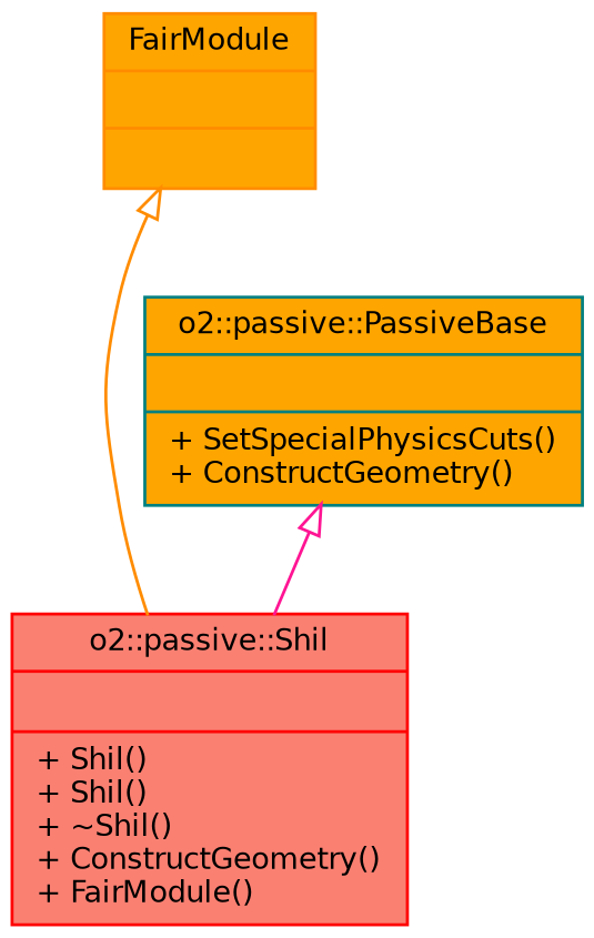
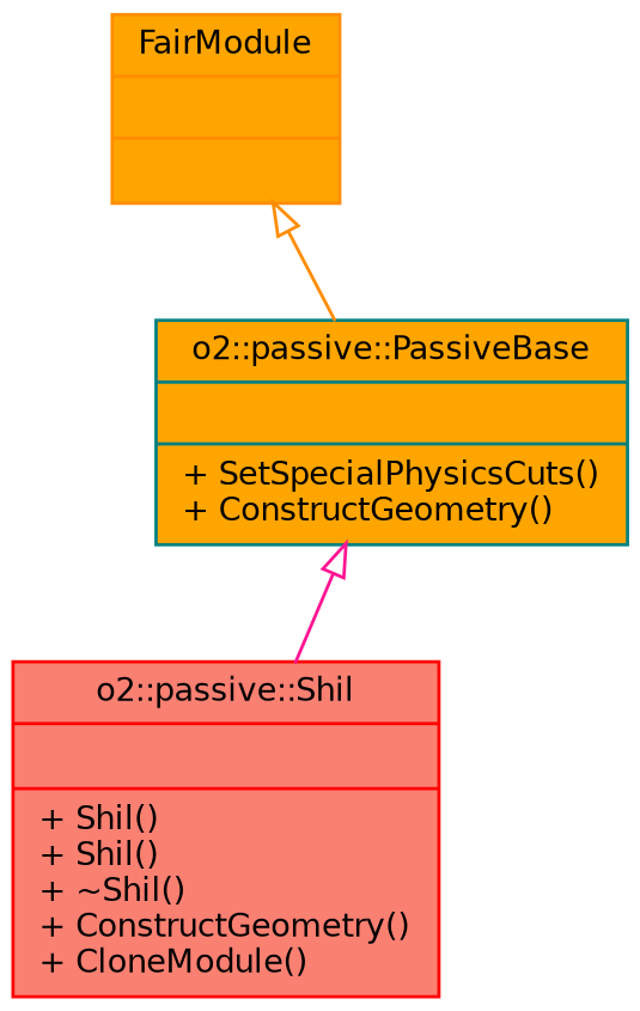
  digraph {
    node [fillcolor=orange fontname=Helvetica fontsize=10 shape=record style=filled]
    edge [arrowtail=onormal dir=back fontname=Helvetica fontsize=10 labelfontname=Helvetica labelfontsize=10 style=solid]
-   n1 [color=red fillcolor=salmon fontcolor=black height=0.2 label="{o2::passive::Shil\n||+ Shil()\l+ Shil()\l+ ~Shil()\l+ ConstructGeometry()\l+ FairModule()\l}" width=0.4]
+   n1 [color=red fillcolor=salmon fontcolor=black height=0.2 label="{o2::passive::Shil\n||+ Shil()\l+ Shil()\l+ ~Shil()\l+ ConstructGeometry()\l+ CloneModule()\l}" width=0.4]
    n2 [color=teal height=0.2 label="{o2::passive::PassiveBase\n||+ SetSpecialPhysicsCuts()\l+ ConstructGeometry()\l}" width=0.4]
    n3 [color=darkorange height=0.2 label="{FairModule\n||}" width=0.4]
    n2 -> n1 [color=deeppink]
-   n3 -> n1 [color=darkorange]
+   n3 -> n2 [color=darkorange]
  }
